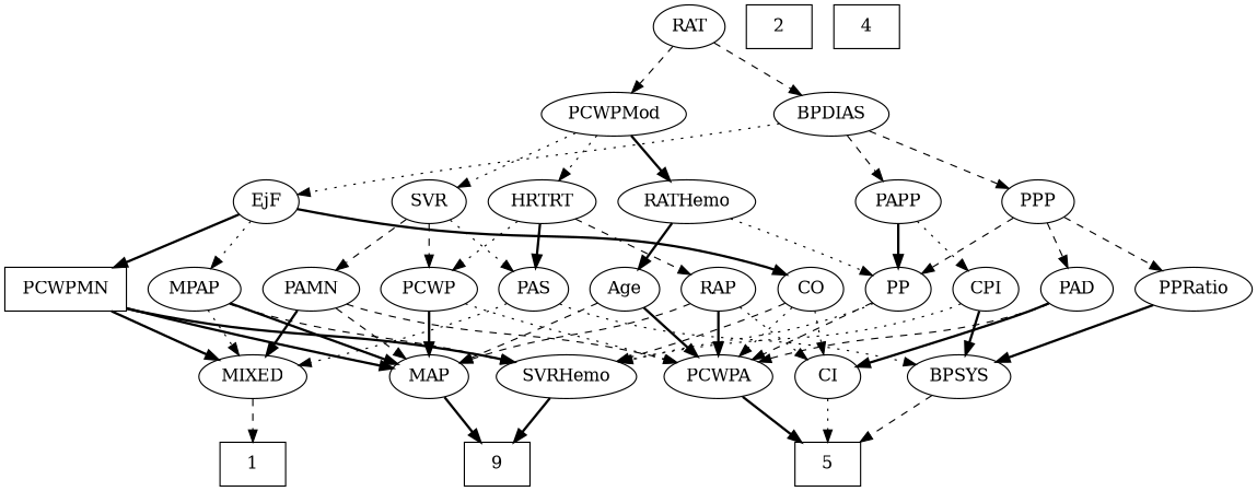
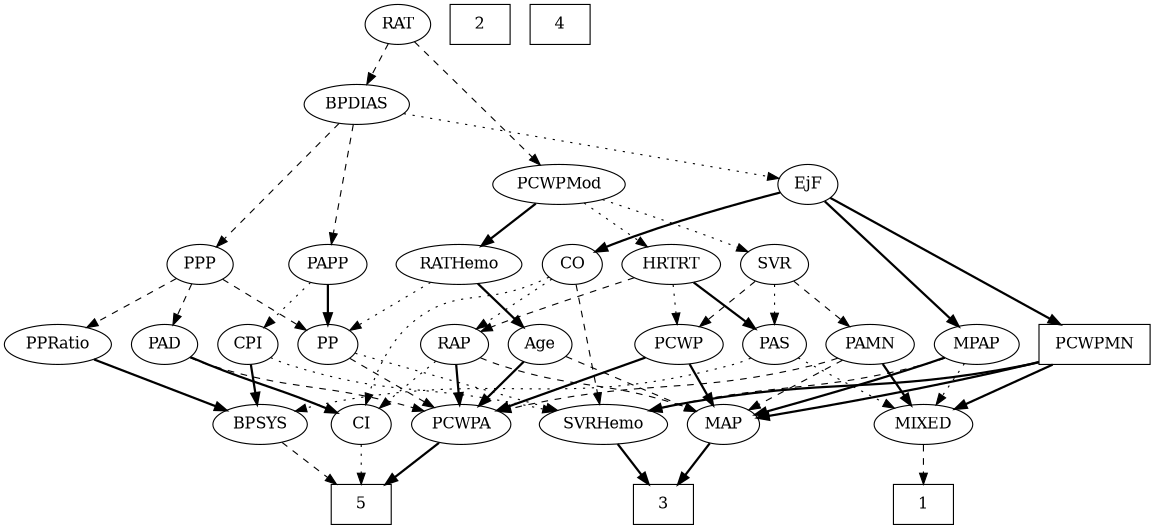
  strict digraph {
    edge [style=bold]
    1 [height=0.5 shape=box width=0.75]
    2 [height=0.5 shape=box width=0.75]
-   3 [height=0.5 shape=box width=0.75 label=9]
+   3 [height=0.5 shape=box width=0.75]
    4 [height=0.5 shape=box width=0.75]
    5 [height=0.5 shape=box width=0.75]
    Age [height=0.5 width=0.75]
    PCWPA [height=0.5 width=1.1555]
    MAP [height=0.5 width=0.84854]
    EjF [height=0.5 width=0.75]
    MPAP [height=0.5 width=0.97491]
    CO [height=0.5 width=0.75]
    PCWPMN [height=0.5 shape=box width=1.3902]
    MIXED [height=0.5 width=1.1193]
    SVRHemo [height=0.5 width=1.3902]
    CI [height=0.5 width=0.75]
    RAP [height=0.5 width=0.77632]
    BPSYS [height=0.5 width=1.0471]
    PAD [height=0.5 width=0.79437]
    PAS [height=0.5 width=0.75]
    PAMN [height=0.5 width=1.011]
    RATHemo [height=0.5 width=1.3721]
    PP [height=0.5 width=0.75]
    CPI [height=0.5 width=0.75]
    RAT [height=0.5 width=0.75827]
    PCWPMod [height=0.5 width=1.4443]
    BPDIAS [height=0.5 width=1.1735]
    SVR [height=0.5 width=0.77632]
    HRTRT [height=0.5 width=1.1013]
    PPP [height=0.5 width=0.75]
    PAPP [height=0.5 width=0.88464]
    PCWP [height=0.5 width=0.97491]
    PPRatio [height=0.5 width=1.1013]
    Age -> PCWPA
    Age -> MAP [style=dashed]
    PCWPA -> 5
    MAP -> 3
-   EjF -> MPAP [style=dotted]
+   EjF -> MPAP
    EjF -> CO
    EjF -> PCWPMN
    MPAP -> MAP
    MPAP -> MIXED [style=dotted]
    MPAP -> SVRHemo [style=dashed]
-   CO -> PCWPA [style=dotted]
+   CO -> RAP [style=dotted]
    CO -> SVRHemo [style=dashed]
    CO -> CI [style=dotted]
    PCWPMN -> MAP
    PCWPMN -> MIXED
    PCWPMN -> SVRHemo
    MIXED -> 1 [style=dashed]
    SVRHemo -> 3
    CI -> 5 [style=dotted]
    RAP -> PCWPA
    RAP -> MAP [style=dashed]
    RAP -> CI [style=dotted]
    BPSYS -> 5 [style=dashed]
    PAD -> PCWPA [style=dashed]
    PAD -> CI
    PAS -> MIXED [style=dotted]
    PAS -> BPSYS [style=dotted]
    PAMN -> PCWPA [style=dashed]
    PAMN -> MAP [style=dashed]
    PAMN -> MIXED
    RATHemo -> Age
    RATHemo -> PP [style=dotted]
    PP -> PCWPA [style=dashed]
    PP -> SVRHemo [style=dotted]
    CPI -> SVRHemo [style=dotted]
    CPI -> BPSYS
    RAT -> PCWPMod [style=dashed]
    RAT -> BPDIAS [style=dashed]
    PCWPMod -> RATHemo
    PCWPMod -> SVR [style=dotted]
    PCWPMod -> HRTRT [style=dotted]
    BPDIAS -> EjF [style=dotted]
    BPDIAS -> PPP [style=dashed]
    BPDIAS -> PAPP [style=dashed]
    SVR -> PAS [style=dotted]
    SVR -> PAMN [style=dashed]
    SVR -> PCWP [style=dashed]
    HRTRT -> RAP [style=dashed]
    HRTRT -> PAS
    HRTRT -> PCWP [style=dotted]
    PPP -> PAD [style=dashed]
    PPP -> PP [style=dashed]
    PPP -> PPRatio [style=dashed]
    PAPP -> PP
    PAPP -> CPI [style=dotted]
-   PCWP -> PCWPA [style=dotted]
+   PCWP -> PCWPA
    PCWP -> MAP
    PPRatio -> BPSYS
  }
